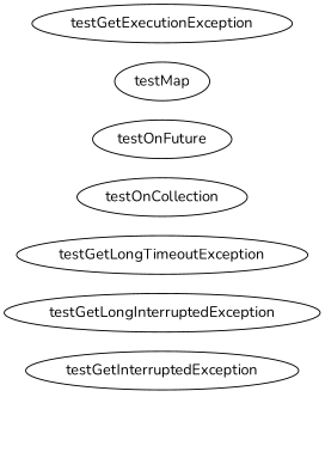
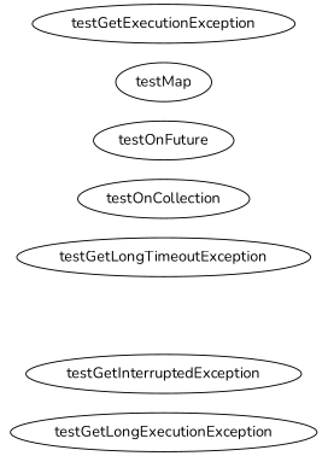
  digraph {
    rankdir=LR
    fontname=Nunito
    node [fontname=Nunito]
+   testGetLongExecutionException
    testGetInterruptedException
-   testGetLongInterruptedException
    testGetLongTimeoutException
    testOnCollection
    testOnFuture
    testMap
    testGetExecutionException
  }
